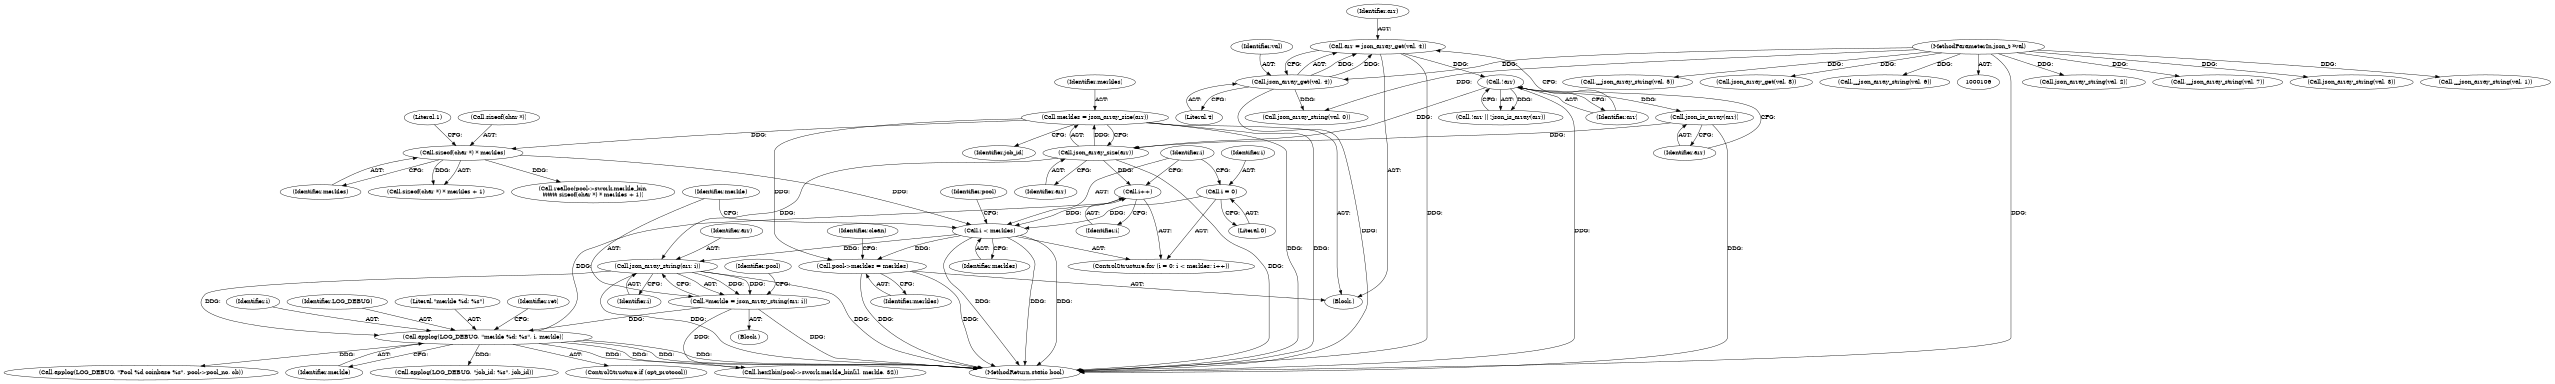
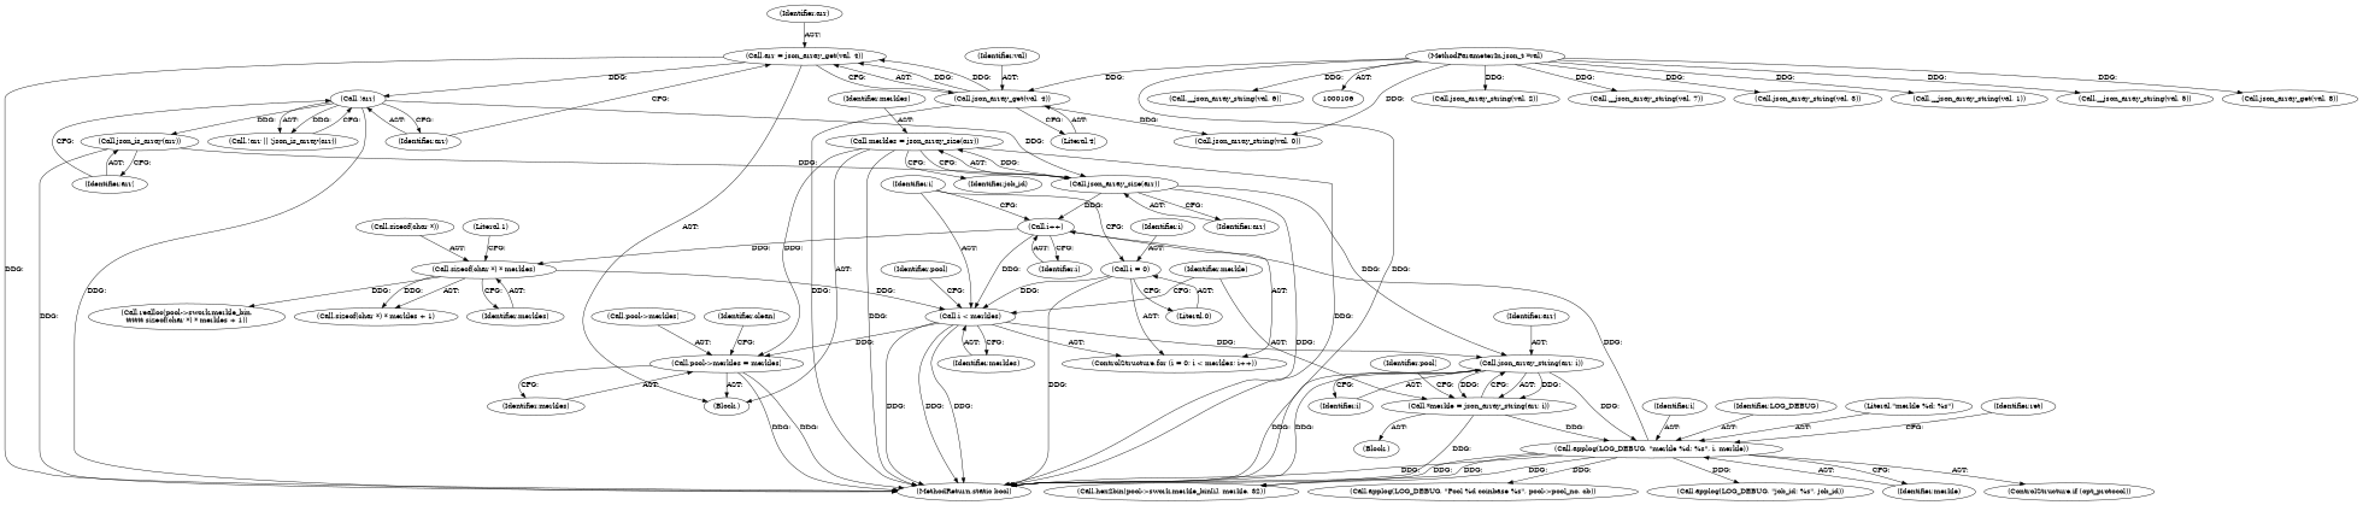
  digraph {
    n1 [label="(Call,pool->merkles = merkles)"]
    n2 [label="(MethodReturn,static bool)"]
    n3 [label="(Block,)"]
    n4 [label="(Identifier,merkles)"]
    n5 [label="(Call,merkles = json_array_size(arr))"]
    n6 [label="(Call,json_array_size(arr))"]
    n7 [label="(Call,sizeof(char *) * merkles)"]
    n8 [label="(Identifier,job_id)"]
    n9 [label="(Call,json_array_string(arr, i))"]
    n10 [label="(Identifier,arr)"]
    n11 [label="(Call,i++)"]
    n12 [label="(Call,i < merkles)"]
    n13 [label="(Call,sizeof(char *) * merkles + 1)"]
    n14 [label="(Call,realloc(pool->swork.merkle_bin,\n\t\t\t\t\t\t sizeof(char *) * merkles + 1))"]
    n15 [label="(Identifier,merkles)"]
    n16 [label="(Call,applog(LOG_DEBUG, \"merkle %d: %s\", i, merkle))"]
    n17 [label="(Call,*merkle = json_array_string(arr, i))"]
    n18 [label="(Identifier,i)"]
    n19 [label="(Call,json_is_array(arr))"]
    n20 [label="(Identifier,arr)"]
    n21 [label="(Call,!arr)"]
    n22 [label="(Call,!arr || !json_is_array(arr))"]
    n23 [label="(Identifier,arr)"]
    n24 [label="(Call,arr = json_array_get(val, 4))"]
    n25 [label="(Call,json_array_get(val, 4))"]
    n26 [label="(Literal,4)"]
    n27 [label="(Call,json_array_string(val, 0))"]
    n28 [label="(MethodParameterIn,json_t *val)"]
    n29 [label="(Call,json_array_string(val, 2))"]
    n30 [label="(Call,__json_array_string(val, 7))"]
    n31 [label="(Call,json_array_string(val, 3))"]
    n32 [label="(Call,__json_array_string(val, 1))"]
    n33 [label="(Call,__json_array_string(val, 5))"]
    n34 [label="(Call,json_array_get(val, 8))"]
    n35 [label="(Call,__json_array_string(val, 6))"]
    1000106
    n37 [label="(Identifier,merkles)"]
    n38 [label="(ControlStructure,for (i = 0; i < merkles; i++))"]
    n39 [label="(Identifier,i)"]
    n40 [label="(Identifier,merkle)"]
    n41 [label="(Call,hex2bin(pool->swork.merkle_bin[i], merkle, 32))"]
    n42 [label="(Call,applog(LOG_DEBUG, \"job_id: %s\", job_id))"]
    n43 [label="(ControlStructure,if (opt_protocol))"]
    n44 [label="(Call,applog(LOG_DEBUG, \"Pool %d coinbase %s\", pool->pool_no, cb))"]
    n45 [label="(Block,)"]
    n46 [label="(Call,i = 0)"]
    n47 [label="(Literal,0)"]
    n48 [label="(Identifier,clean)"]
    n49 [label="(Identifier,merkles)"]
    n50 [label="(Identifier,i)"]
    n51 [label="(Literal,1)"]
    n52 [label="(Identifier,merkle)"]
    n53 [label="(Identifier,pool)"]
    n54 [label="(Identifier,val)"]
    n55 [label="(Identifier,pool)"]
    n56 [label="(Identifier,arr)"]
    n57 [label="(Literal,\"merkle %d: %s\")"]
    n58 [label="(Identifier,arr)"]
    n59 [label="(Identifier,ret)"]
    n60 [label="(Call,sizeof(char *))"]
+   n61 [label="(Call,pool->merkles)"]
    n62 [label="(Identifier,i)"]
    n63 [label="(Identifier,LOG_DEBUG)"]
    n64 [label="(Identifier,i)"]
    n1 -> n2 [label="DDG: "]
    n1 -> n2 [label="DDG: "]
    n1 -> n3 [label="AST: "]
    n1 -> n4 [label="CFG: "]
    n4 -> n1 [label="AST: "]
    n5 -> n1 [label="DDG: "]
    n5 -> n2 [label="DDG: "]
    n5 -> n2 [label="DDG: "]
    n5 -> n3 [label="AST: "]
    n5 -> n6 [label="CFG: "]
-   n5 -> n7 [label="DDG: "]
+   n11 -> n7 [label="DDG: "]
    n5 -> n8 [label="CFG: "]
    n6 -> n2 [label="DDG: "]
    n6 -> n5 [label="AST: "]
    n6 -> n5 [label="DDG: "]
    n6 -> n9 [label="DDG: "]
    n6 -> n10 [label="CFG: "]
    n6 -> n11 [label="DDG: "]
    n7 -> n12 [label="DDG: "]
    n7 -> n13 [label="AST: "]
    n7 -> n13 [label="DDG: "]
    n7 -> n14 [label="DDG: "]
    n7 -> n15 [label="CFG: "]
    n9 -> n2 [label="DDG: "]
    n9 -> n2 [label="DDG: "]
    n9 -> n16 [label="DDG: "]
    n9 -> n17 [label="AST: "]
    n9 -> n17 [label="DDG: "]
    n9 -> n17 [label="DDG: "]
    n9 -> n18 [label="CFG: "]
    n10 -> n6 [label="AST: "]
    n11 -> n12 [label="DDG: "]
    n11 -> n38 [label="AST: "]
    n11 -> n39 [label="CFG: "]
    n12 -> n1 [label="DDG: "]
    n12 -> n2 [label="DDG: "]
    n12 -> n2 [label="DDG: "]
    n12 -> n2 [label="DDG: "]
    n12 -> n9 [label="DDG: "]
    n12 -> n37 [label="CFG: "]
    n12 -> n38 [label="AST: "]
    n15 -> n7 [label="AST: "]
    n16 -> n2 [label="DDG: "]
    n16 -> n2 [label="DDG: "]
    n16 -> n2 [label="DDG: "]
    n16 -> n11 [label="DDG: "]
    n16 -> n40 [label="CFG: "]
    n16 -> n41 [label="DDG: "]
    n16 -> n42 [label="DDG: "]
    n16 -> n43 [label="AST: "]
    n16 -> n44 [label="DDG: "]
-   n17 -> n2 [label="DDG: "]
+   n46 -> n2 [label="DDG: "]
    n17 -> n9 [label="CFG: "]
    n17 -> n16 [label="DDG: "]
    n17 -> n41 [label="DDG: "]
    n17 -> n45 [label="AST: "]
    n18 -> n9 [label="AST: "]
    n19 -> n2 [label="DDG: "]
    n19 -> n6 [label="DDG: "]
    n19 -> n20 [label="CFG: "]
    n20 -> n19 [label="AST: "]
    n20 -> n21 [label="CFG: "]
    n21 -> n2 [label="DDG: "]
    n21 -> n6 [label="DDG: "]
    n21 -> n19 [label="DDG: "]
    n21 -> n22 [label="AST: "]
    n21 -> n22 [label="DDG: "]
    n21 -> n23 [label="CFG: "]
    n22 -> n21 [label="CFG: "]
    n23 -> n21 [label="AST: "]
    n23 -> n24 [label="CFG: "]
    n24 -> n2 [label="DDG: "]
    n24 -> n3 [label="AST: "]
    n24 -> n21 [label="DDG: "]
    n24 -> n25 [label="CFG: "]
    n25 -> n2 [label="DDG: "]
    n25 -> n24 [label="AST: "]
    n25 -> n24 [label="DDG: "]
    n25 -> n24 [label="DDG: "]
    n25 -> n26 [label="CFG: "]
    n25 -> n27 [label="DDG: "]
    n26 -> n25 [label="AST: "]
    n28 -> n2 [label="DDG: "]
    n28 -> n25 [label="DDG: "]
    n28 -> n27 [label="DDG: "]
    n28 -> n29 [label="DDG: "]
    n28 -> n30 [label="DDG: "]
    n28 -> n31 [label="DDG: "]
    n28 -> n32 [label="DDG: "]
    n28 -> n33 [label="DDG: "]
    n28 -> n34 [label="DDG: "]
    n28 -> n35 [label="DDG: "]
    n28 -> 1000106 [label="AST: "]
    n37 -> n12 [label="AST: "]
    n39 -> n11 [label="AST: "]
    n40 -> n16 [label="AST: "]
    n46 -> n12 [label="DDG: "]
    n46 -> n38 [label="AST: "]
    n46 -> n47 [label="CFG: "]
    n47 -> n46 [label="AST: "]
    n48 -> n1 [label="CFG: "]
    n49 -> n5 [label="AST: "]
    n50 -> n11 [label="CFG: "]
    n50 -> n12 [label="AST: "]
    n50 -> n46 [label="CFG: "]
    n51 -> n7 [label="CFG: "]
    n52 -> n12 [label="CFG: "]
    n52 -> n17 [label="AST: "]
    n53 -> n17 [label="CFG: "]
    n54 -> n25 [label="AST: "]
    n55 -> n12 [label="CFG: "]
    n56 -> n24 [label="AST: "]
    n57 -> n16 [label="AST: "]
    n58 -> n9 [label="AST: "]
    n59 -> n16 [label="CFG: "]
    n60 -> n7 [label="AST: "]
+   n61 -> n1 [label="AST: "]
    n62 -> n16 [label="AST: "]
    n63 -> n16 [label="AST: "]
    n64 -> n46 [label="AST: "]
  }
